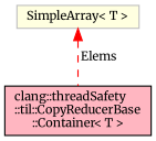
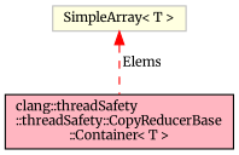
  digraph {
    fontname=Merriweather
    node [fontname=Merriweather fontsize=10 shape=record style=filled]
-   n1 [color=black fillcolor=lightpink fontcolor=black height=0.2 label="clang::threadSafety\l::til::CopyReducerBase\l::Container\< T \>" width=0.4]
+   n1 [color=black fillcolor=lightpink fontcolor=black height=0.2 label="clang::threadSafety\l::threadSafety::CopyReducerBase\l::Container\< T \>" width=0.4]
    n2 [color=grey75 height=0.2 label="SimpleArray\< T \>" width=0.4 fillcolor=lightyellow]
    n2 -> n1 [color=red dir=back fontname=Merriweather fontsize=10 label=" Elems" labelfontname=Helvetica labelfontsize=10 style=dashed]
  }
